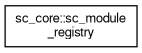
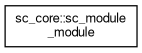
  digraph {
    rankdir=LR
-   n1 [color=black fillcolor=white fontname=FreeSans fontsize=10 height=0.2 label="sc_core::sc_module\l_registry" shape=record style=filled width=0.4]
+   n1 [color=black fillcolor=white fontname=FreeSans fontsize=10 height=0.2 label="sc_core::sc_module\l_module" shape=record style=filled width=0.4]
  }
